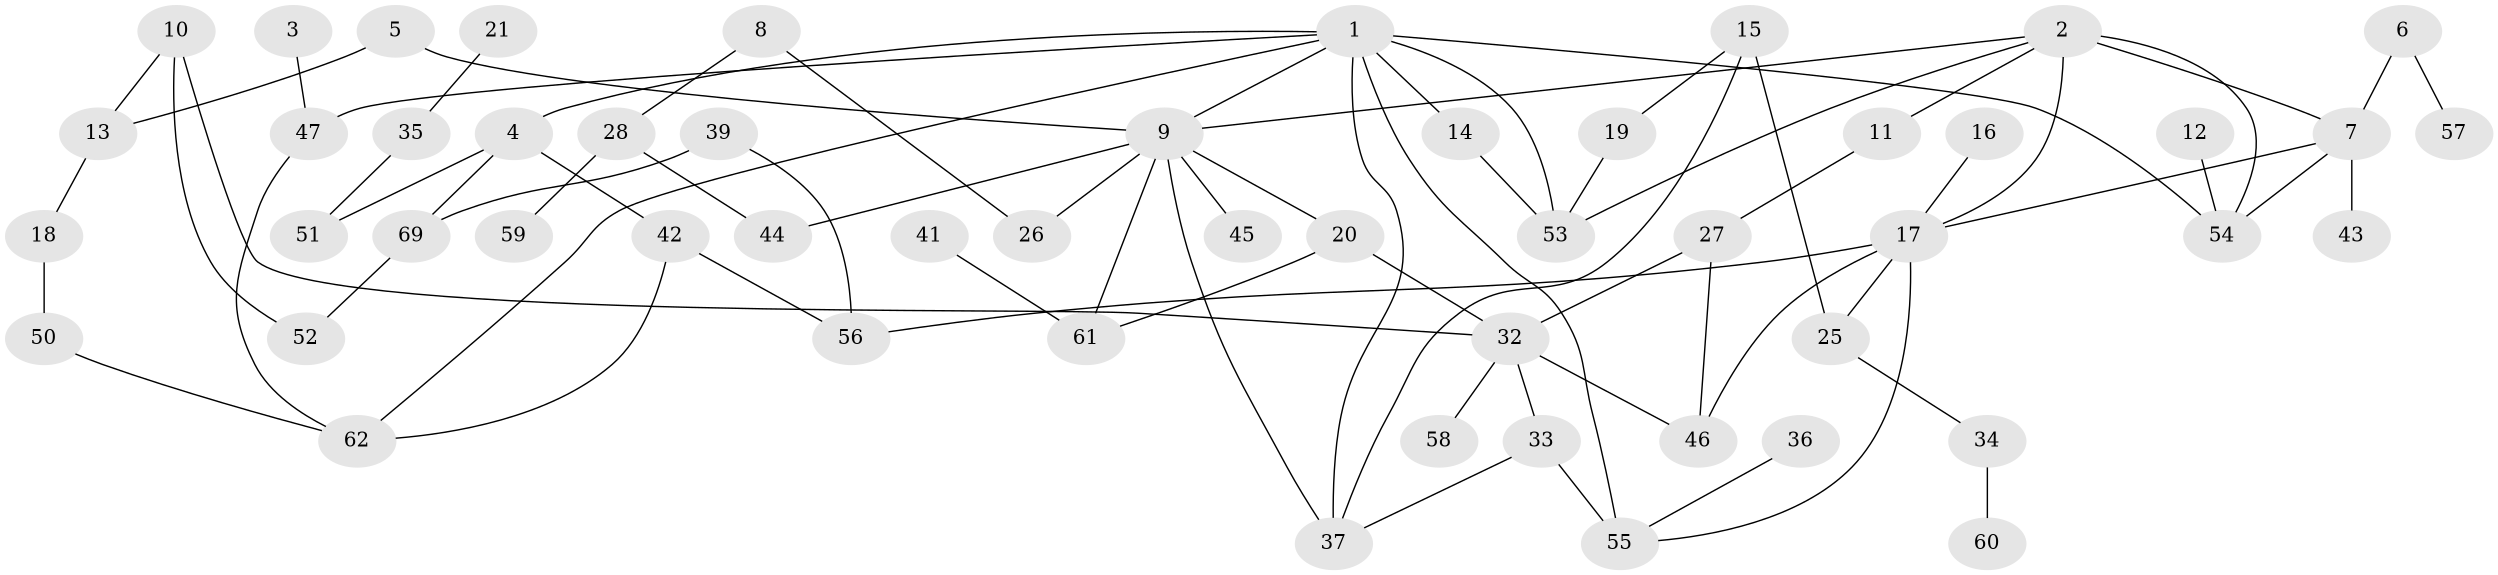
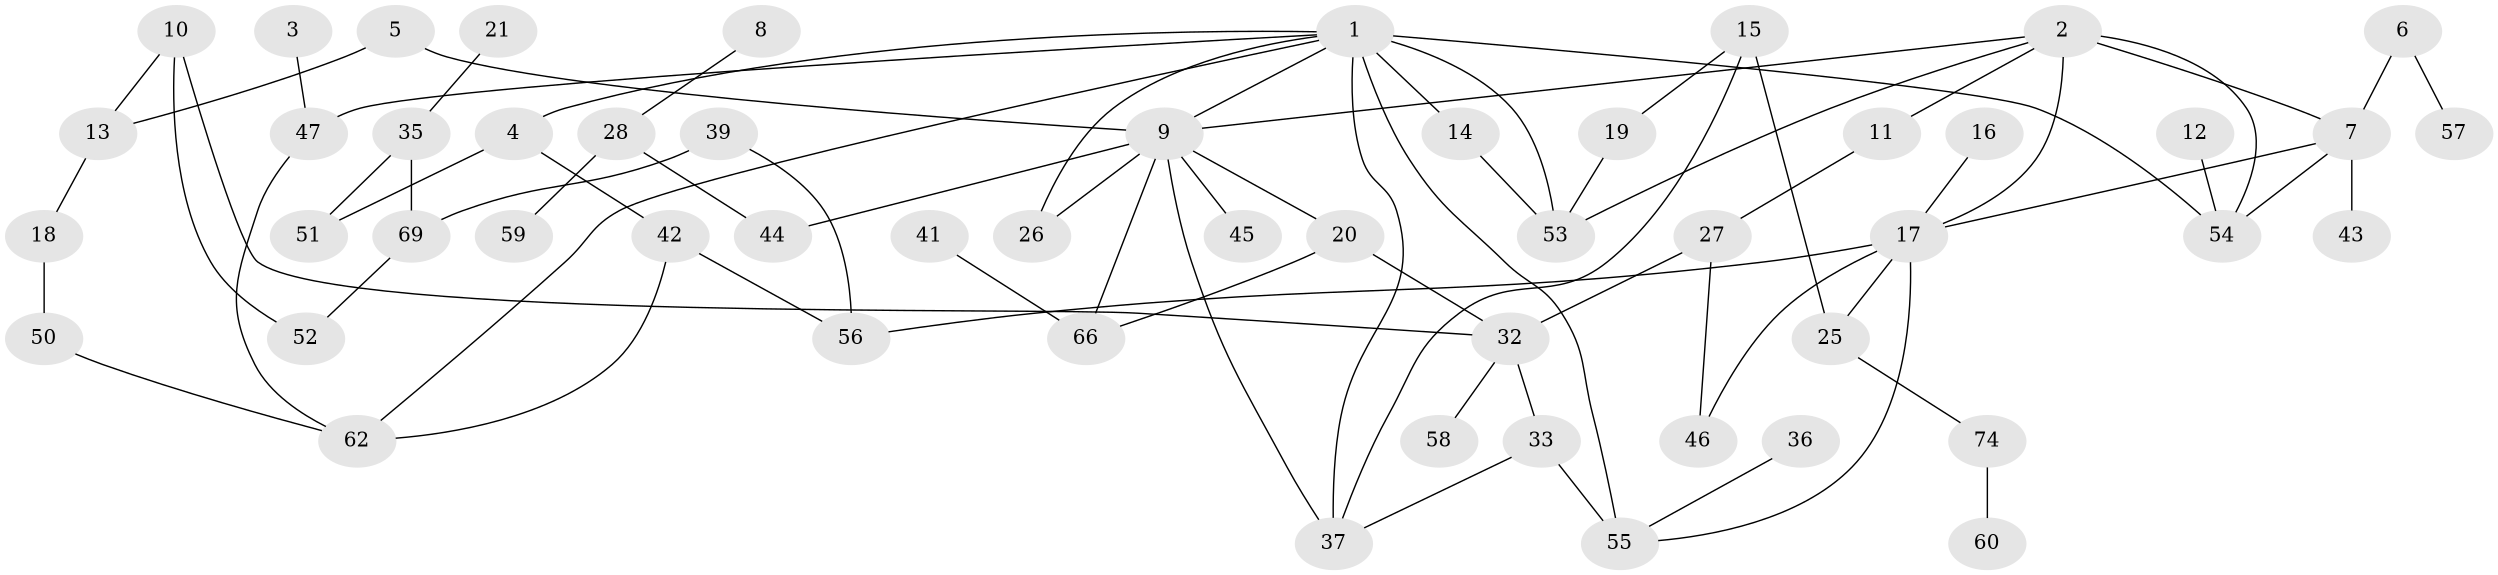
  graph {
    node [color=gray90 style=filled]
    edge [weight=1.0]
    1
    4
    9
    14
    37
    47
    53
    54
    55
    62
    42
    n12 [label=69]
    51
    26
    20
    44
    45
-   61
+   61 [label=66]
    2
    7
    11
    17
    43
    27
    25
    46
    56
    3
    52
    5
    13
    18
    6
    57
    8
    28
    59
    32
    10
    33
    58
    12
    50
    15
    19
-   34
+   34 [label=74]
    16
    21
    35
    60
    41
    36
    39
    1 -- 4
    1 -- 9
    1 -- 14
    1 -- 37
    1 -- 47
    1 -- 53 [weight=2.0]
    1 -- 54
    1 -- 55 [weight=2.0]
    1 -- 62
    4 -- 42
-   4 -- n12
+   35 -- n12
    4 -- 51
    9 -- 37
    9 -- 26
    9 -- 20
    9 -- 44
    9 -- 45
    9 -- 61
    14 -- 53
    47 -- 62
    42 -- 62
    42 -- 56
    n12 -- 52
    20 -- 61
    20 -- 32
    2 -- 9
    2 -- 53
    2 -- 54
    2 -- 7 [weight=2.0]
    2 -- 11
    2 -- 17
    7 -- 54
    7 -- 17
    7 -- 43
    11 -- 27
    17 -- 55
    17 -- 25
    17 -- 46
    17 -- 56
    27 -- 46
    27 -- 32
    25 -- 34
    3 -- 47
    5 -- 9
    5 -- 13
    13 -- 18
    18 -- 50
    6 -- 7
    6 -- 57
-   8 -- 26
+   1 -- 26
    8 -- 28
    28 -- 44
    28 -- 59
-   32 -- 46
    32 -- 33
    32 -- 58
    10 -- 52
    10 -- 13
    10 -- 32
    33 -- 37
    33 -- 55
    12 -- 54
    50 -- 62
    15 -- 37
    15 -- 25
    15 -- 19
    19 -- 53
    34 -- 60
    16 -- 17
    21 -- 35
    35 -- 51
    41 -- 61
    36 -- 55
    39 -- n12
    39 -- 56
  }
